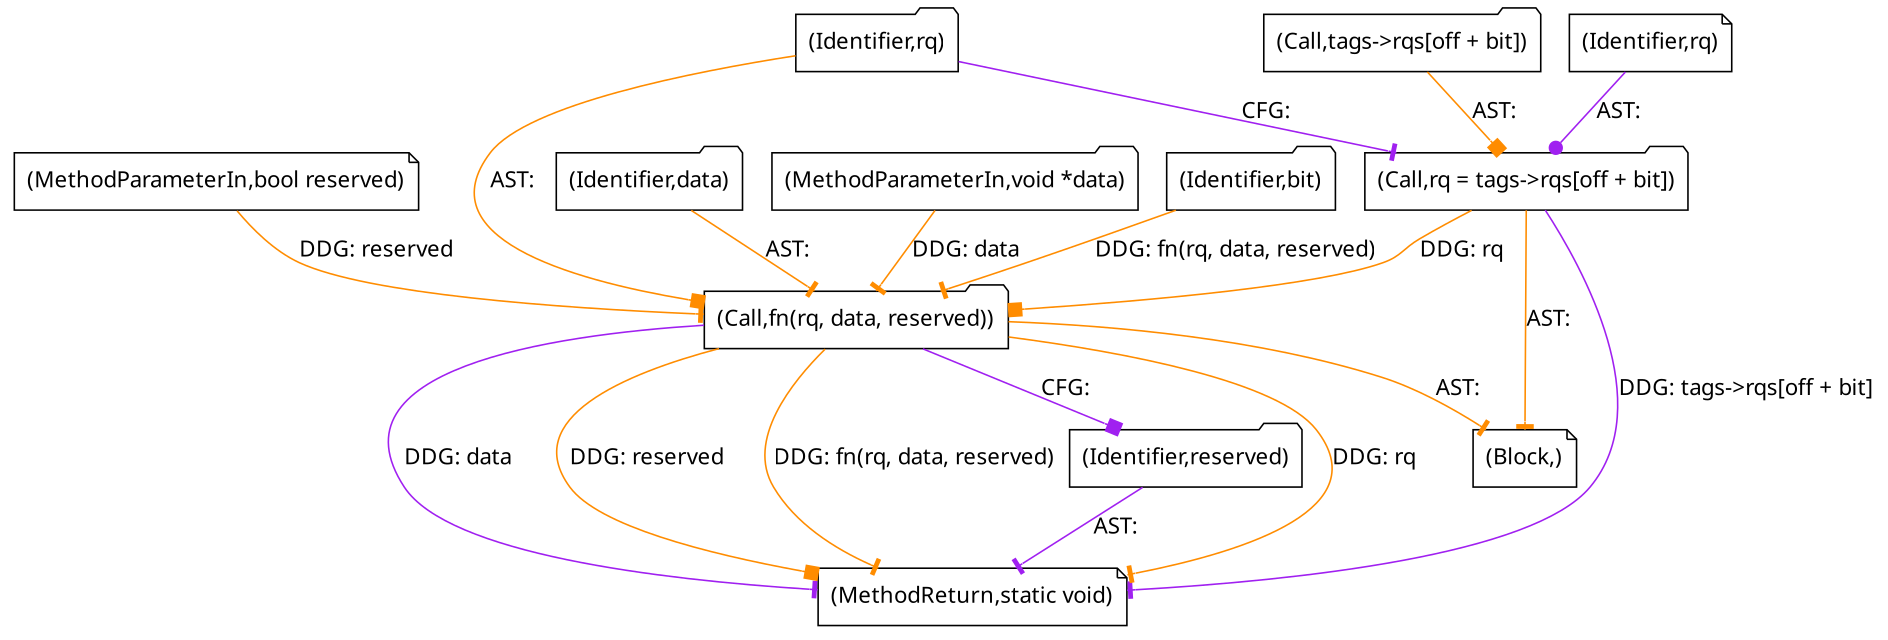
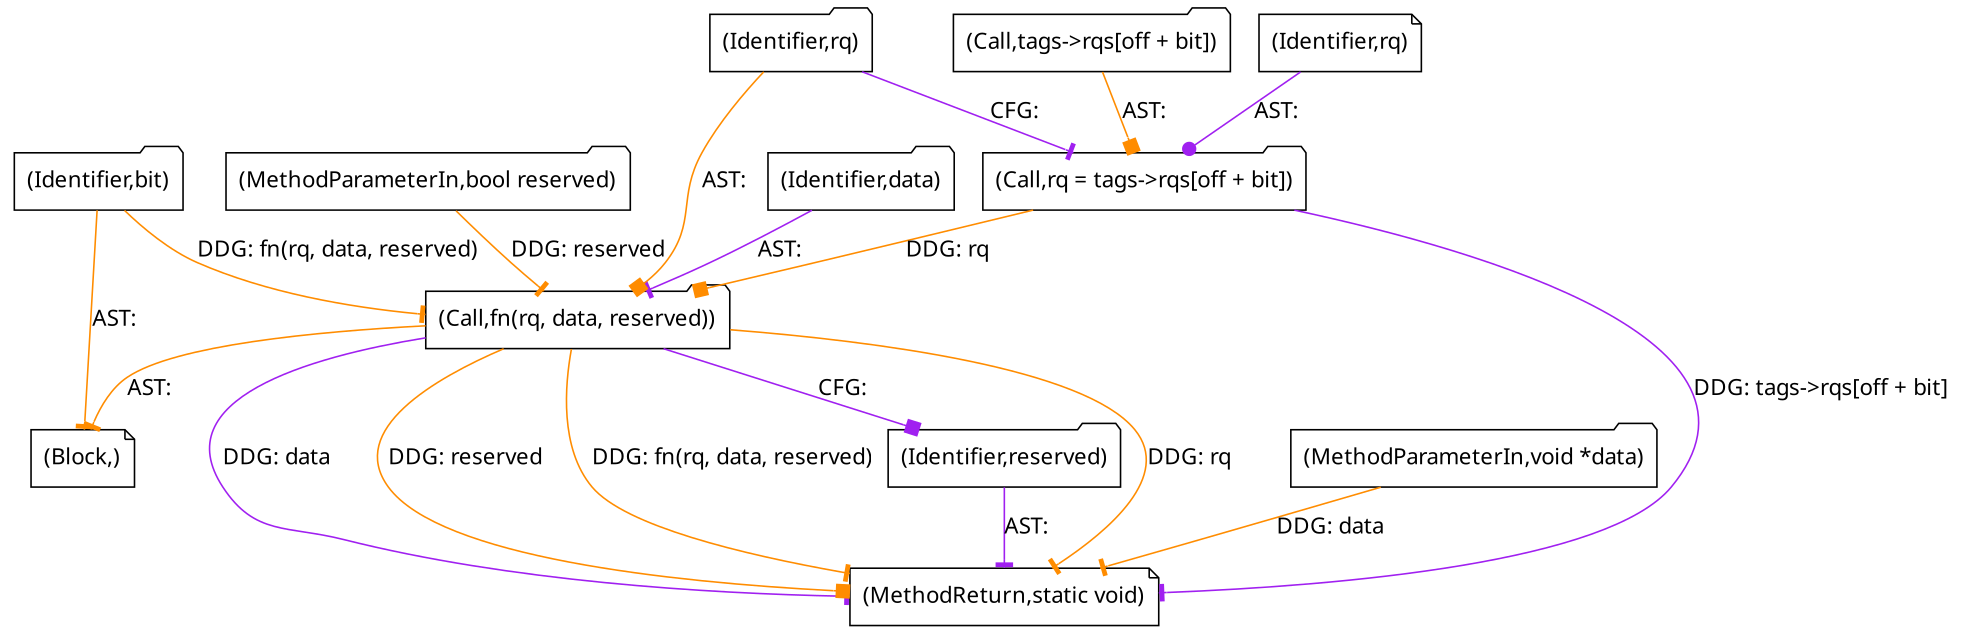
  digraph {
    fontname="Noto Sans"
    node [fontname="Noto Sans" shape=folder]
    edge [arrowhead=tee color=darkorange fontname="Noto Sans"]
    n1 [label="(Call,rq = tags->rqs[off + bit])"]
    n2 [label="(Call,fn(rq, data, reserved))"]
    n3 [label="(Block,)" shape=note]
    n4 [label="(MethodReturn,static void)" shape=note]
    n5 [label="(Identifier,reserved)"]
    n6 [label="(Call,tags->rqs[off + bit])"]
    n7 [label="(Identifier,rq)" shape=note]
    n8 [label="(Identifier,data)"]
    n9 [label="(MethodParameterIn,void *data)"]
-   n10 [label="(MethodParameterIn,bool reserved)" shape=note]
+   n10 [label="(MethodParameterIn,bool reserved)"]
    n11 [label="(Identifier,rq)"]
    n12 [label="(Identifier,bit)"]
    n1 -> n2 [arrowhead=box label="DDG: rq"]
-   n1 -> n3 [label="AST: "]
+   n12 -> n3 [label="AST: "]
    n1 -> n4 [color=purple label="DDG: tags->rqs[off + bit]"]
    n2 -> n3 [label="AST: "]
    n2 -> n4 [label="DDG: rq"]
    n2 -> n4 [color=purple label="DDG: data"]
    n2 -> n4 [arrowhead=box label="DDG: reserved"]
    n2 -> n4 [label="DDG: fn(rq, data, reserved)"]
    n2 -> n5 [arrowhead=box color=purple label="CFG: "]
    n5 -> n4 [color=purple label="AST: "]
    n6 -> n1 [arrowhead=box label="AST: "]
    n7 -> n1 [arrowhead=dot color=purple label="AST: "]
-   n8 -> n2 [label="AST: "]
-   n9 -> n2 [label="DDG: data"]
+   n8 -> n2 [color=purple label="AST: "]
+   n9 -> n4 [label="DDG: data"]
    n10 -> n2 [label="DDG: reserved"]
    n11 -> n1 [color=purple label="CFG: "]
    n11 -> n2 [arrowhead=box label="AST: "]
    n12 -> n2 [label="DDG: fn(rq, data, reserved)"]
  }
